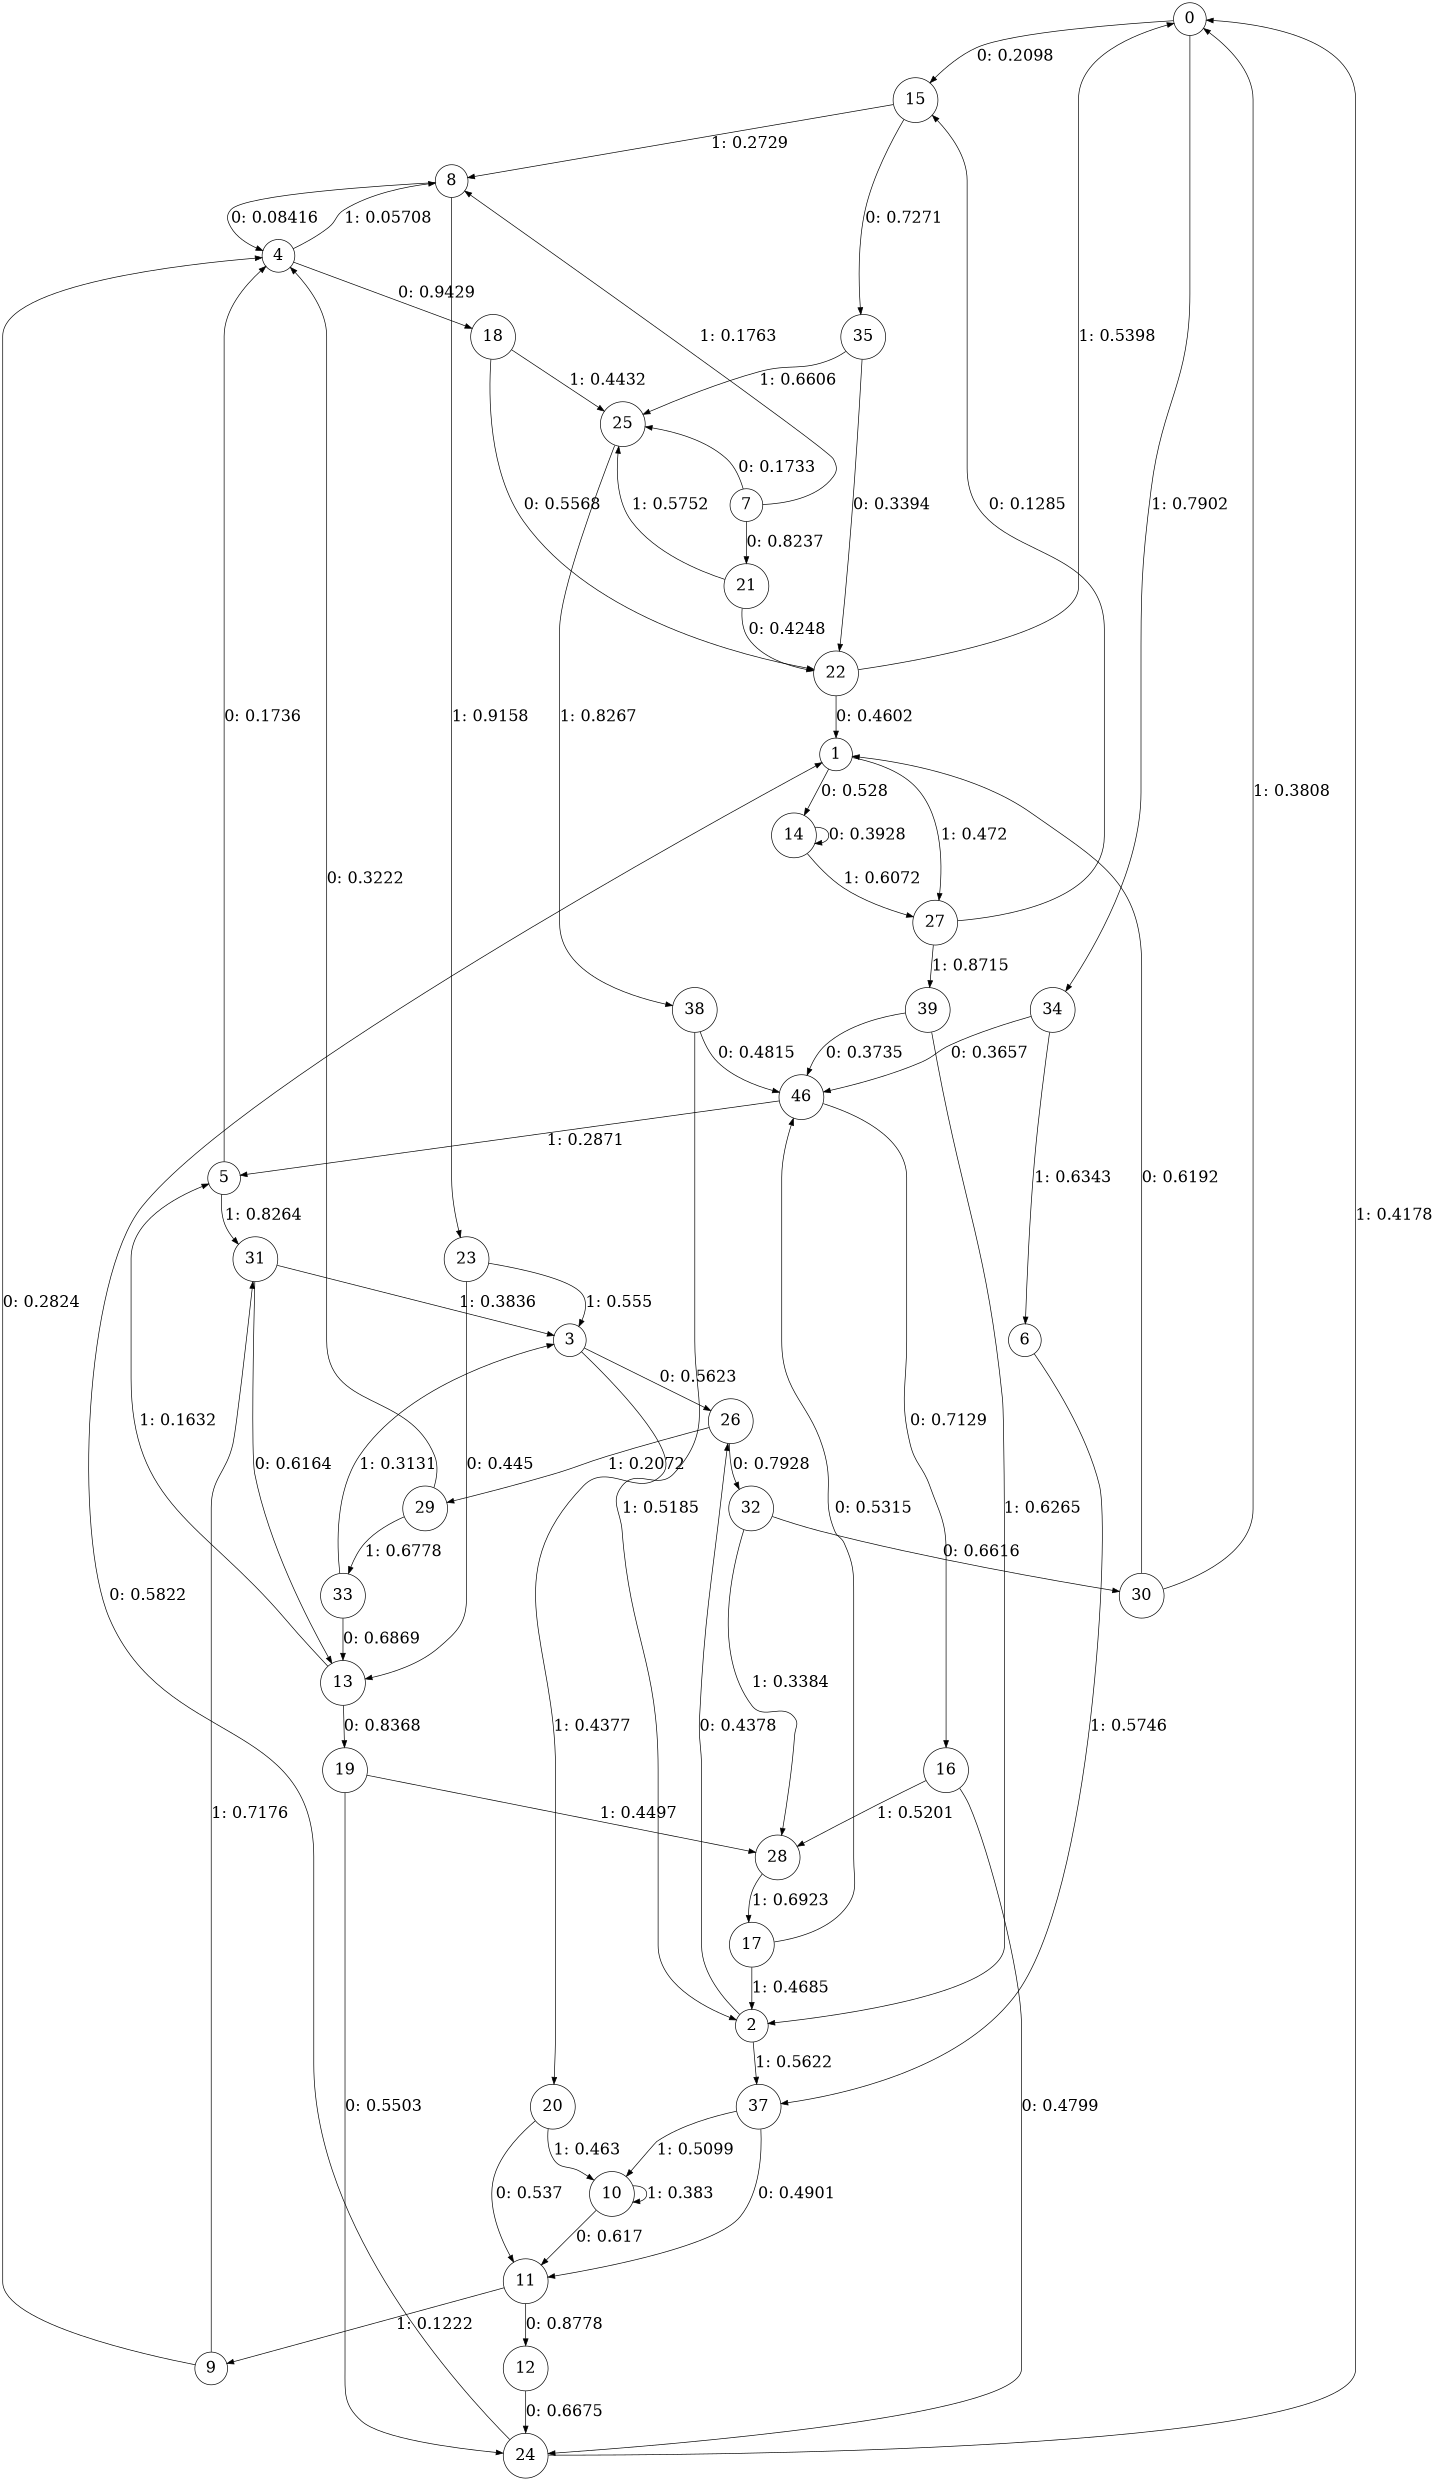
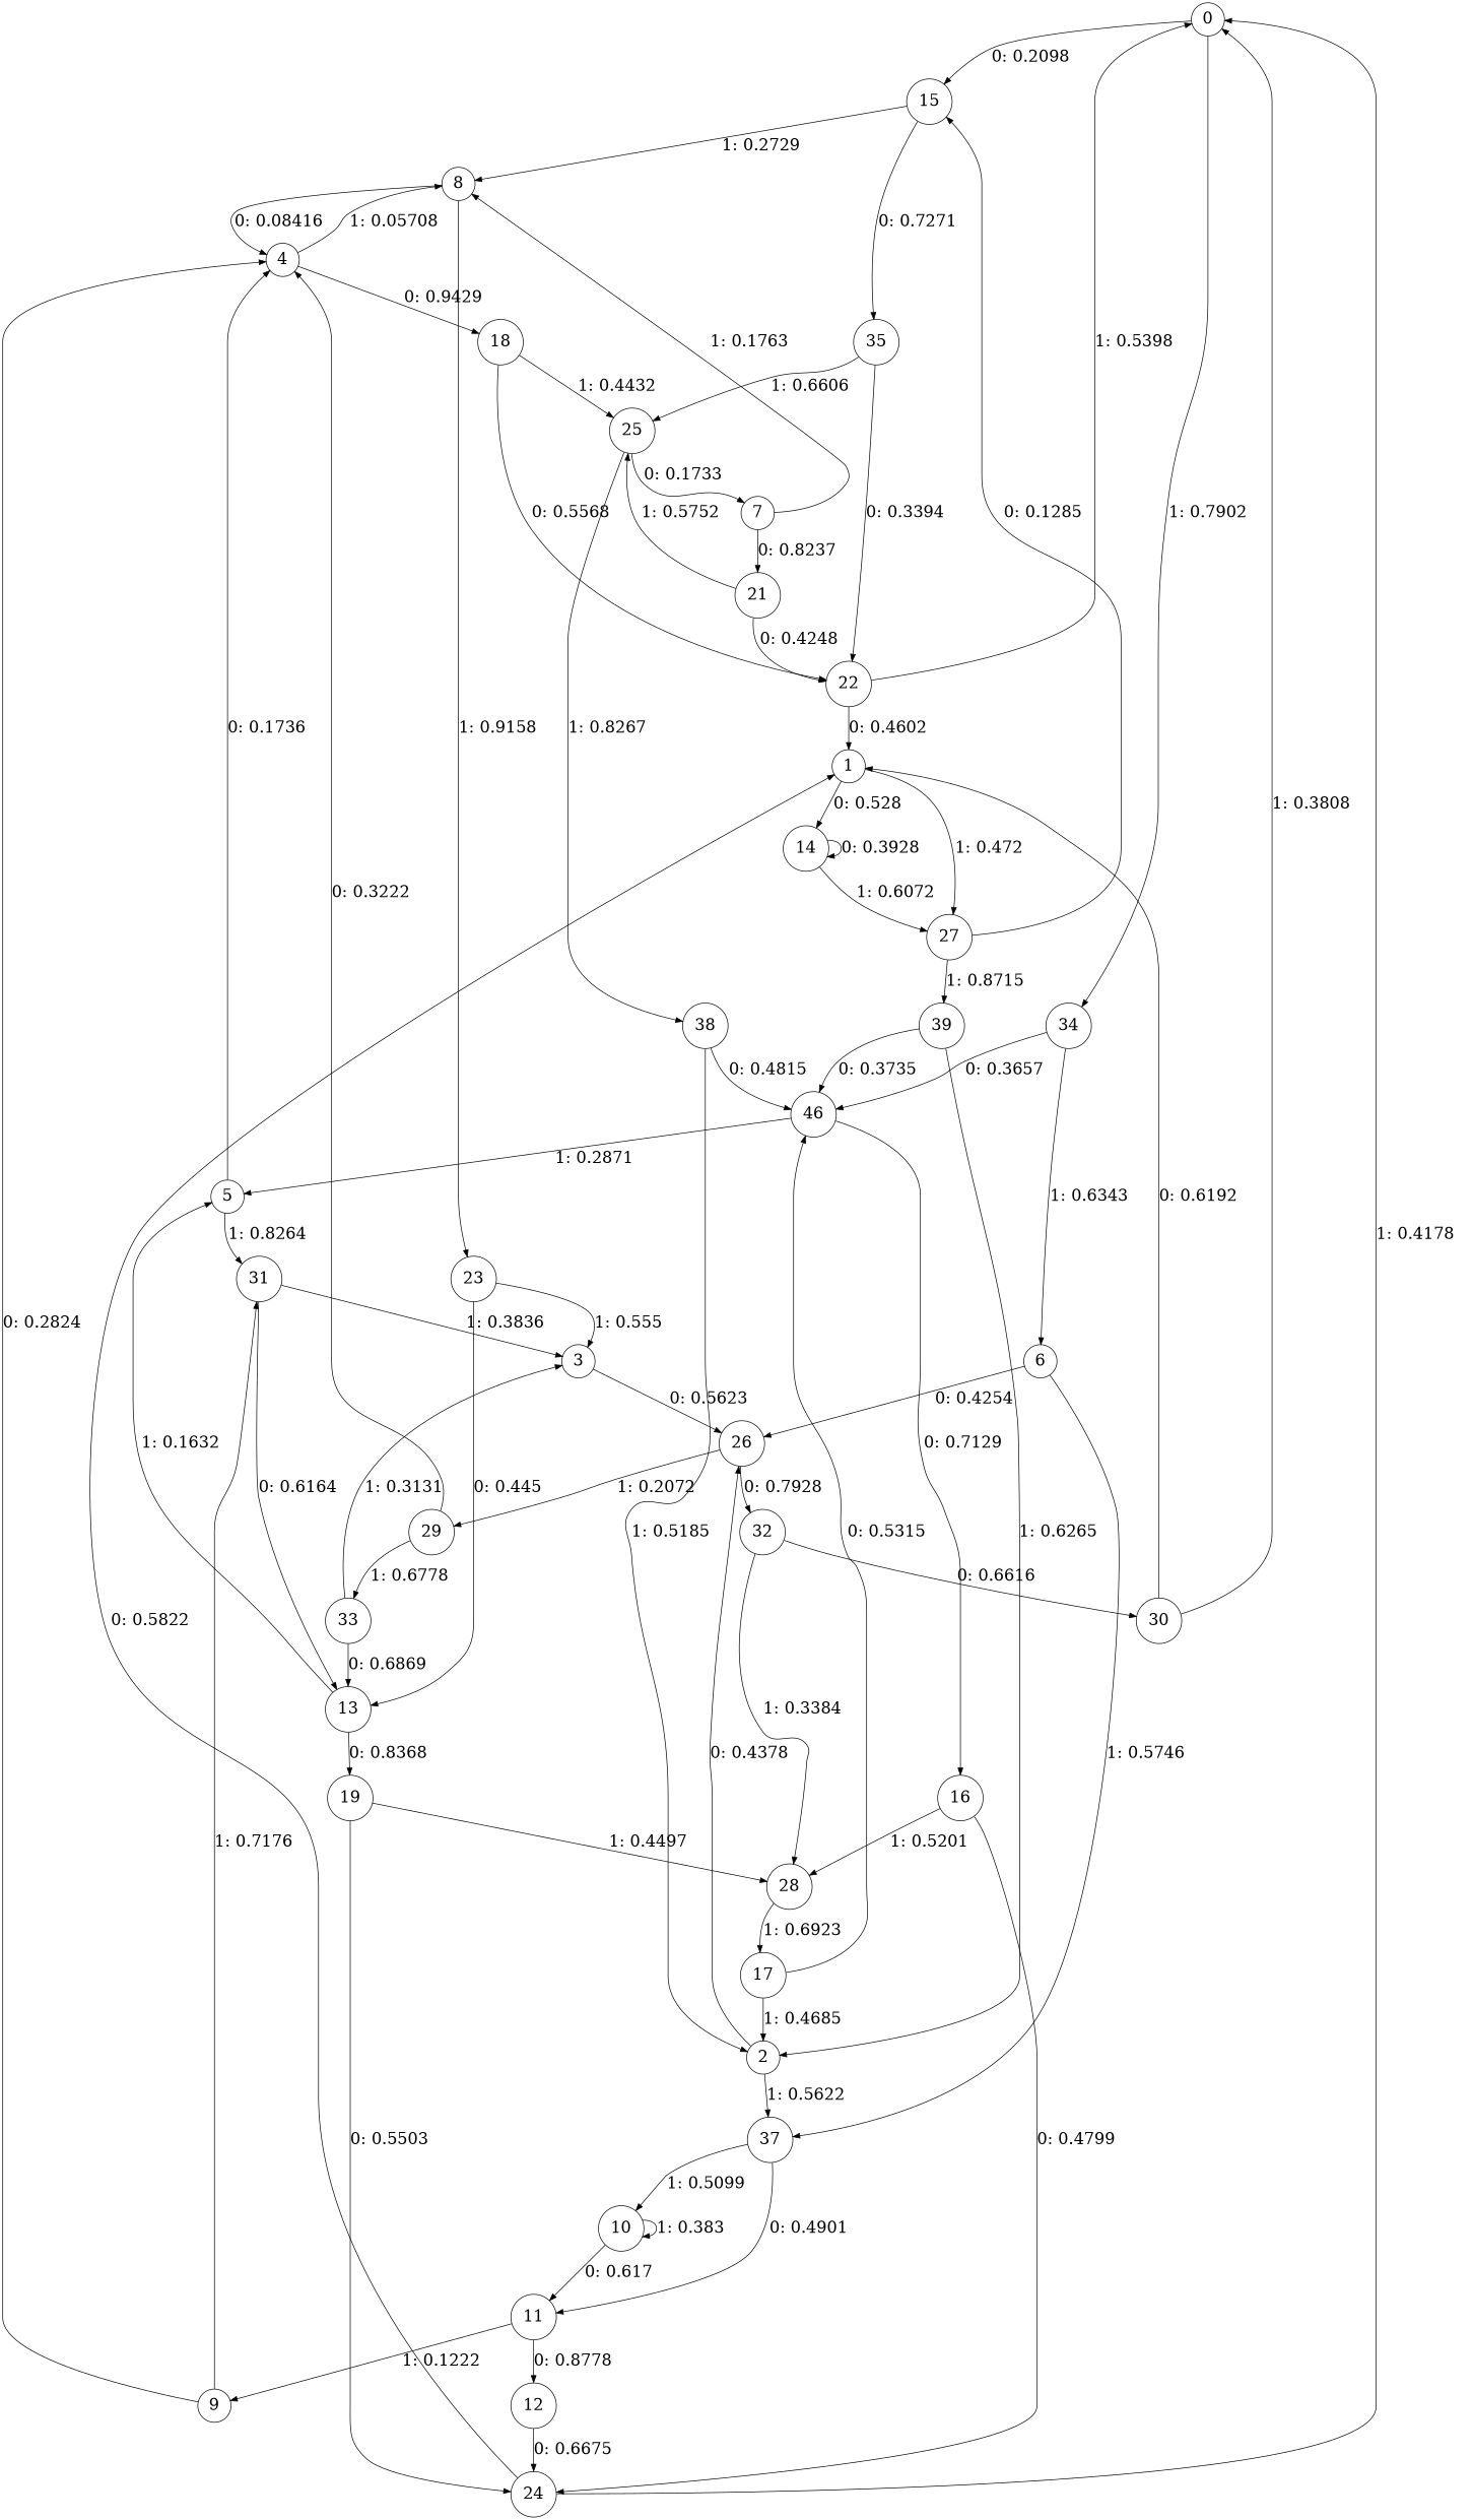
  digraph {
    node [fontsize=24 shape=circle]
    edge [fontsize=24]
    0
    15
    34
    8
    35
    6
    n7 [label=46]
    4
    23
    22
    25
    26
    37
    5
    16
    1
    14
    27
    39
    2
    32
    29
    10
    11
    28
    30
    33
    9
    12
    3
-   20
    18
    7
    38
    13
    31
    19
    21
    24
    17
    0 -> 15 [label="0: 0.2098   "]
    0 -> 34 [label="1: 0.7902   "]
    15 -> 8 [label="1: 0.2729   "]
    15 -> 35 [label="0: 0.7271   "]
    34 -> 6 [label="1: 0.6343   "]
    34 -> n7 [label="0: 0.3657   "]
    8 -> 4 [label="0: 0.08416  "]
    8 -> 23 [label="1: 0.9158   "]
    35 -> 22 [label="0: 0.3394   "]
    35 -> 25 [label="1: 0.6606   "]
+   6 -> 26 [label="0: 0.4254   "]
    6 -> 37 [label="1: 0.5746   "]
    n7 -> 5 [label="1: 0.2871   "]
    n7 -> 16 [label="0: 0.7129   "]
    4 -> 8 [label="1: 0.05708  "]
    4 -> 18 [label="0: 0.9429   "]
    23 -> 3 [label="1: 0.555    "]
    23 -> 13 [label="0: 0.445    "]
    22 -> 0 [label="1: 0.5398   "]
    22 -> 1 [label="0: 0.4602   "]
-   7 -> 25 [label="0: 0.1733   "]
+   25 -> 7 [label="0: 0.1733   "]
    25 -> 38 [label="1: 0.8267   "]
    26 -> 32 [label="0: 0.7928   "]
    26 -> 29 [label="1: 0.2072   "]
    37 -> 10 [label="1: 0.5099   "]
    37 -> 11 [label="0: 0.4901   "]
    5 -> 4 [label="0: 0.1736   "]
    5 -> 31 [label="1: 0.8264   "]
    16 -> 28 [label="1: 0.5201   "]
    16 -> 24 [label="0: 0.4799   "]
    1 -> 14 [label="0: 0.528    "]
    1 -> 27 [label="1: 0.472    "]
    14 -> 14 [label="0: 0.3928   "]
    14 -> 27 [label="1: 0.6072   "]
    27 -> 15 [label="0: 0.1285   "]
    27 -> 39 [label="1: 0.8715   "]
    39 -> n7 [label="0: 0.3735   "]
    39 -> 2 [label="1: 0.6265   "]
    2 -> 26 [label="0: 0.4378   "]
    2 -> 37 [label="1: 0.5622   "]
    32 -> 28 [label="1: 0.3384   "]
    32 -> 30 [label="0: 0.6616   "]
    29 -> 4 [label="0: 0.3222   "]
    29 -> 33 [label="1: 0.6778   "]
    10 -> 10 [label="1: 0.383    "]
    10 -> 11 [label="0: 0.617    "]
    11 -> 9 [label="1: 0.1222   "]
    11 -> 12 [label="0: 0.8778   "]
    28 -> 17 [label="1: 0.6923   "]
    30 -> 0 [label="1: 0.3808   "]
    30 -> 1 [label="0: 0.6192   "]
    33 -> 3 [label="1: 0.3131   "]
    33 -> 13 [label="0: 0.6869   "]
    9 -> 4 [label="0: 0.2824   "]
    9 -> 31 [label="1: 0.7176   "]
    12 -> 24 [label="0: 0.6675   "]
    3 -> 26 [label="0: 0.5623   "]
-   3 -> 20 [label="1: 0.4377   "]
-   20 -> 10 [label="1: 0.463    "]
-   20 -> 11 [label="0: 0.537    "]
    18 -> 22 [label="0: 0.5568   "]
    18 -> 25 [label="1: 0.4432   "]
    7 -> 8 [label="1: 0.1763   "]
    7 -> 21 [label="0: 0.8237   "]
    38 -> n7 [label="0: 0.4815   "]
    38 -> 2 [label="1: 0.5185   "]
    13 -> 5 [label="1: 0.1632   "]
    13 -> 19 [label="0: 0.8368   "]
    31 -> 3 [label="1: 0.3836   "]
    31 -> 13 [label="0: 0.6164   "]
    19 -> 28 [label="1: 0.4497   "]
    19 -> 24 [label="0: 0.5503   "]
    21 -> 22 [label="0: 0.4248   "]
    21 -> 25 [label="1: 0.5752   "]
    24 -> 0 [label="1: 0.4178   "]
    24 -> 1 [label="0: 0.5822   "]
    17 -> n7 [label="0: 0.5315   "]
    17 -> 2 [label="1: 0.4685   "]
  }
